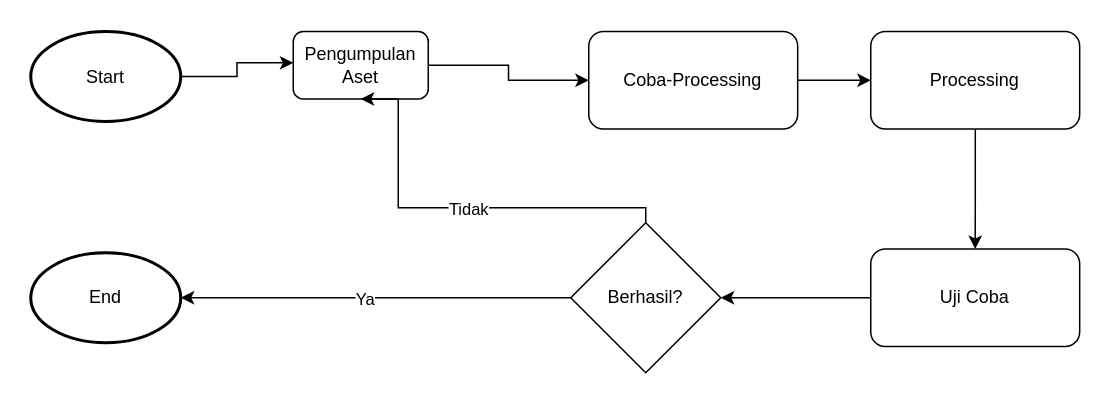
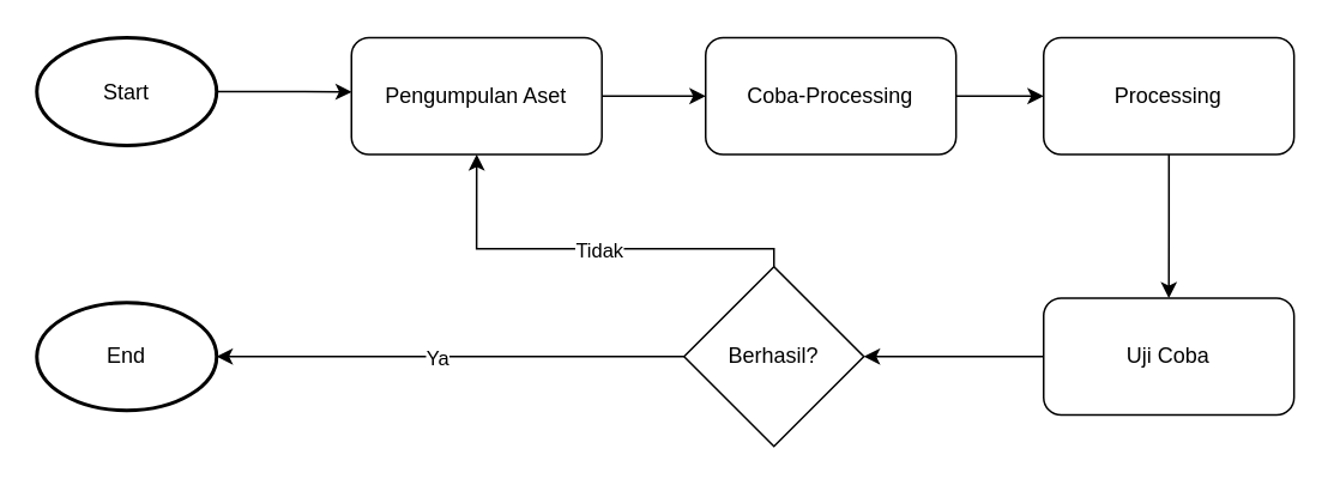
  <mxCell id="0" />
  <mxCell id="1" parent="0" />
  <mxCell id="2" value="Start" style="strokeWidth=2;html=1;shape=mxgraph.flowchart.start_1;whiteSpace=wrap;" vertex="1" parent="1"><mxGeometry x="20" y="20.5" width="100" height="60" as="geometry" /></mxCell>
  <mxCell id="3" value="End" style="strokeWidth=2;html=1;shape=mxgraph.flowchart.start_1;whiteSpace=wrap;" vertex="1" parent="1"><mxGeometry x="20" y="168" width="100" height="60" as="geometry" /></mxCell>
  <mxCell id="4" style="edgeStyle=orthogonalEdgeStyle;rounded=0;orthogonalLoop=1;jettySize=auto;html=1;" edge="1" parent="1" source="5" target="7"><mxGeometry relative="1" as="geometry" /></mxCell>
- <mxCell id="5" value="Pengumpulan Aset" style="rounded=1;whiteSpace=wrap;html=1;" vertex="1" parent="1"><mxGeometry x="195" y="20.5" width="90" height="45" as="geometry" /></mxCell>
+ <mxCell id="5" value="Pengumpulan Aset" style="rounded=1;whiteSpace=wrap;html=1;" vertex="1" parent="1"><mxGeometry x="195" y="20.5" width="139.29" height="65" as="geometry" /></mxCell>
  <mxCell id="6" style="edgeStyle=orthogonalEdgeStyle;rounded=0;orthogonalLoop=1;jettySize=auto;html=1;" edge="1" parent="1" source="7" target="11"><mxGeometry relative="1" as="geometry" /></mxCell>
  <mxCell id="7" value="Coba-Processing" style="rounded=1;whiteSpace=wrap;html=1;" vertex="1" parent="1"><mxGeometry x="392" y="20.5" width="139.29" height="65" as="geometry" /></mxCell>
  <mxCell id="8" style="edgeStyle=orthogonalEdgeStyle;rounded=0;orthogonalLoop=1;jettySize=auto;html=1;entryX=1;entryY=0.5;entryDx=0;entryDy=0;" edge="1" parent="1" source="9" target="14"><mxGeometry relative="1" as="geometry" /></mxCell>
  <mxCell id="9" value="Uji Coba" style="rounded=1;whiteSpace=wrap;html=1;" vertex="1" parent="1"><mxGeometry x="580" y="165.5" width="139.29" height="65" as="geometry" /></mxCell>
  <mxCell id="10" style="edgeStyle=orthogonalEdgeStyle;rounded=0;orthogonalLoop=1;jettySize=auto;html=1;entryX=0.5;entryY=0;entryDx=0;entryDy=0;" edge="1" parent="1" source="11" target="9"><mxGeometry relative="1" as="geometry" /></mxCell>
  <mxCell id="11" value="Processing" style="rounded=1;whiteSpace=wrap;html=1;" vertex="1" parent="1"><mxGeometry x="580" y="20.5" width="139.29" height="65" as="geometry" /></mxCell>
  <mxCell id="12" style="edgeStyle=orthogonalEdgeStyle;rounded=0;orthogonalLoop=1;jettySize=auto;html=1;entryX=0.5;entryY=1;entryDx=0;entryDy=0;" edge="1" parent="1" source="14" target="5"><mxGeometry relative="1" as="geometry"><Array as="points"><mxPoint x="430" y="138" /><mxPoint x="265" y="138" /></Array></mxGeometry></mxCell>
  <mxCell id="13" value="Tidak" style="edgeLabel;html=1;align=center;verticalAlign=middle;resizable=0;points=[];" vertex="1" connectable="0" parent="12"><mxGeometry x="-0.05" relative="1" as="geometry"><mxPoint as="offset" /></mxGeometry></mxCell>
  <mxCell id="14" value="Berhasil?" style="rhombus;whiteSpace=wrap;html=1;" vertex="1" parent="1"><mxGeometry x="380" y="148" width="100" height="100" as="geometry" /></mxCell>
  <mxCell id="15" style="edgeStyle=orthogonalEdgeStyle;rounded=0;orthogonalLoop=1;jettySize=auto;html=1;entryX=0.001;entryY=0.464;entryDx=0;entryDy=0;entryPerimeter=0;" edge="1" parent="1" source="2" target="5"><mxGeometry relative="1" as="geometry" /></mxCell>
  <mxCell id="16" style="edgeStyle=orthogonalEdgeStyle;rounded=0;orthogonalLoop=1;jettySize=auto;html=1;entryX=1;entryY=0.5;entryDx=0;entryDy=0;entryPerimeter=0;" edge="1" parent="1" source="14" target="3"><mxGeometry relative="1" as="geometry" /></mxCell>
  <mxCell id="17" value="Ya" style="edgeLabel;html=1;align=center;verticalAlign=middle;resizable=0;points=[];" vertex="1" connectable="0" parent="16"><mxGeometry x="0.061" relative="1" as="geometry"><mxPoint as="offset" /></mxGeometry></mxCell>
